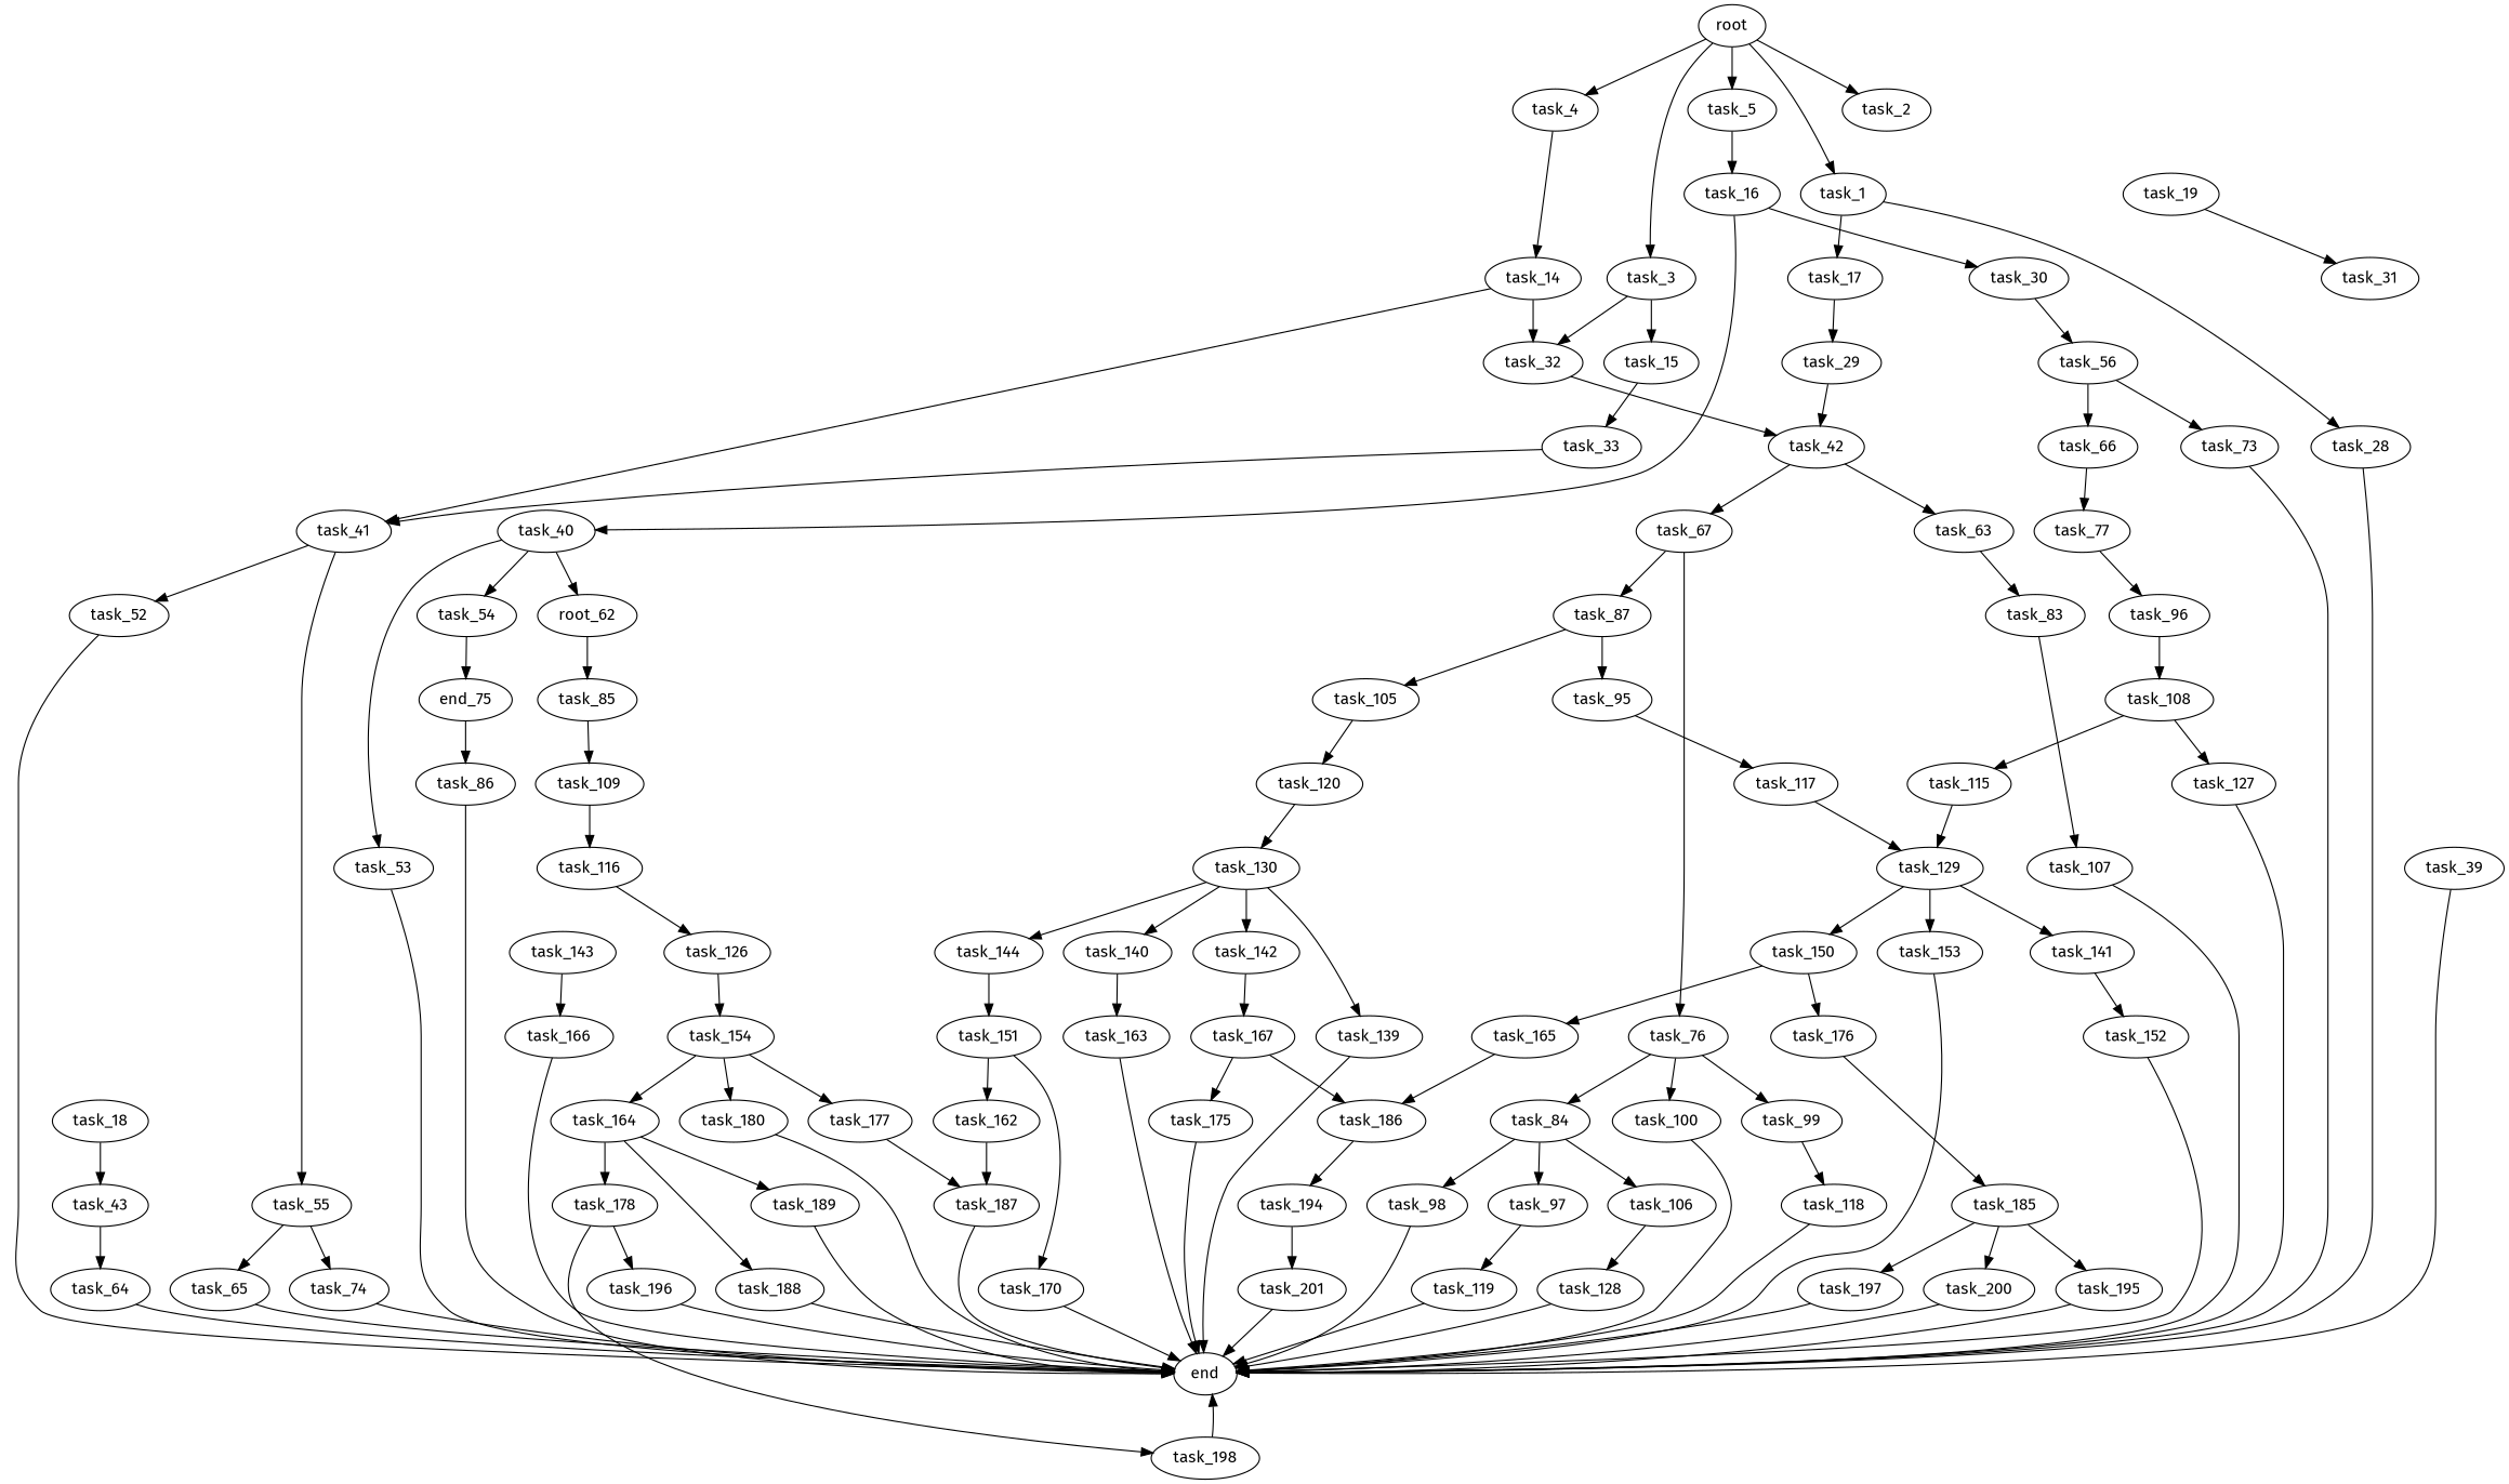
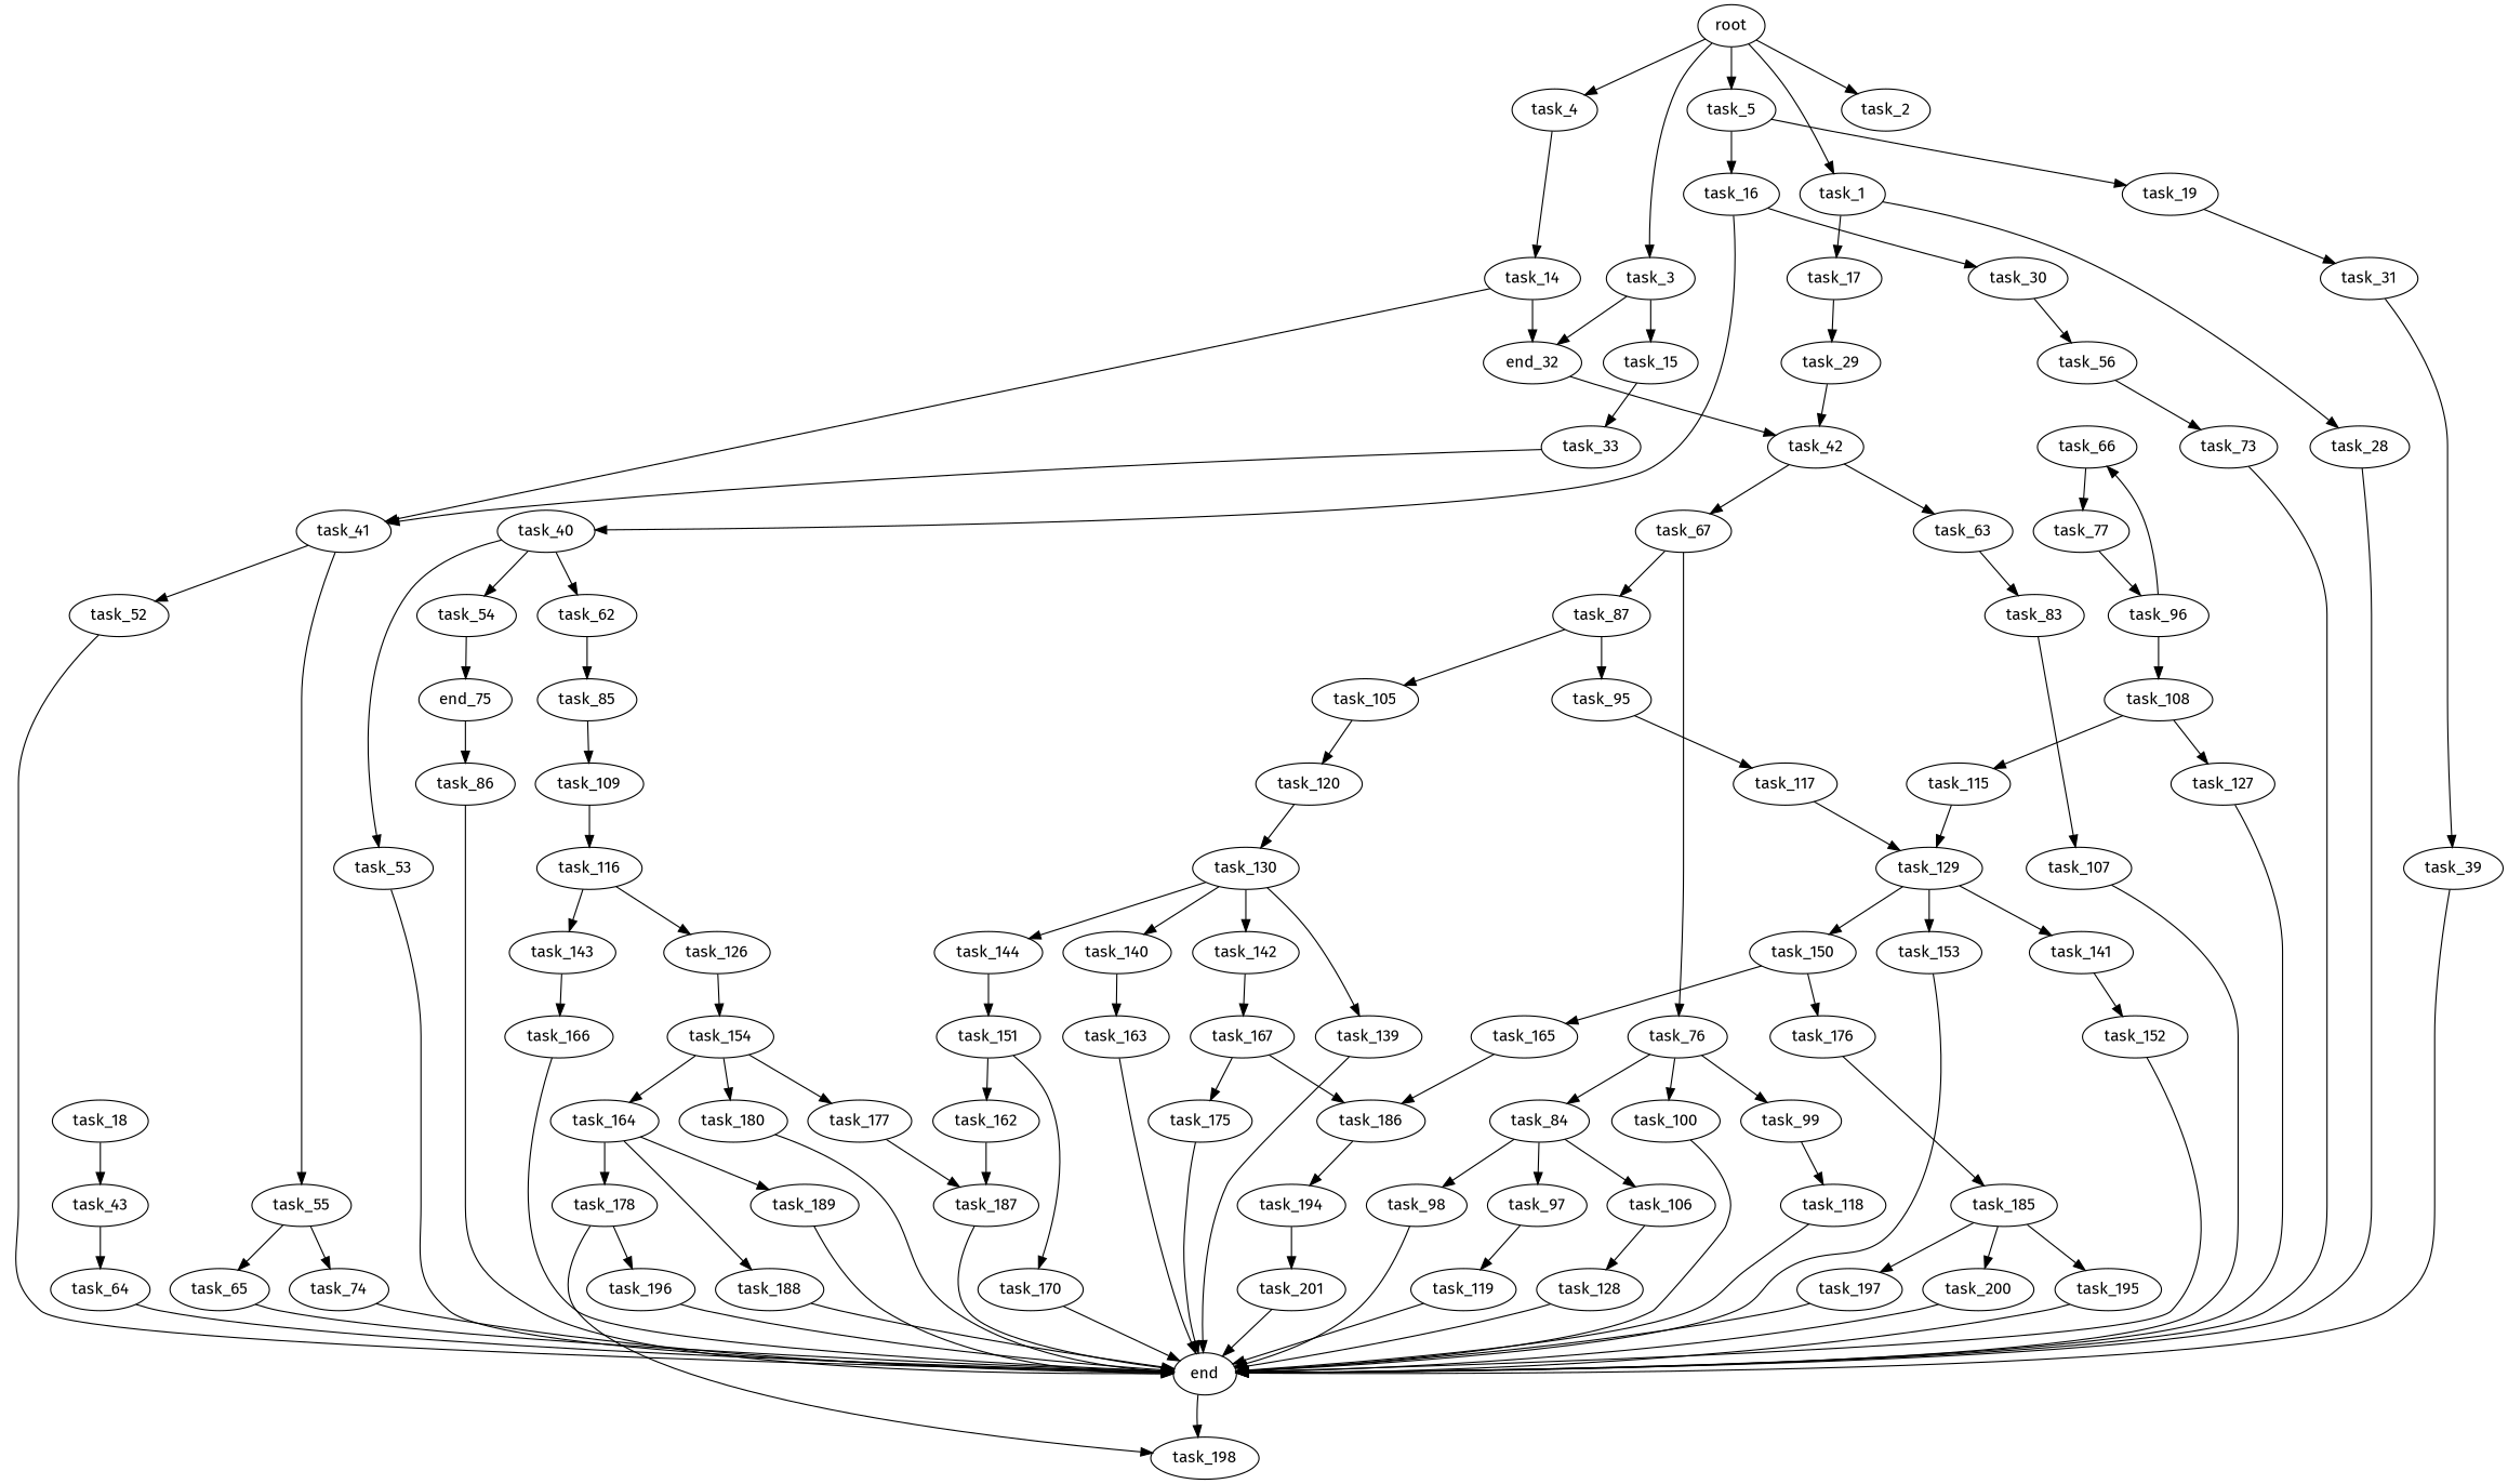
  digraph {
    fontname="Fira Sans"
    node [fontname="Fira Sans"]
    edge [fontname="Fira Sans"]
    root
    task_1
    task_2
    task_3
    task_4
    task_5
    task_17
    task_28
    task_15
-   task_32
+   task_32 [label=end_32]
    task_14
    task_16
    task_19
    task_29
    end
    task_18
    task_43
    task_33
    task_42
    task_41
    task_30
    task_40
    task_31
    task_52
    task_55
    task_56
    task_53
    task_54
-   task_62 [label=root_62]
+   task_62
    task_64
    task_39
    task_63
    task_67
    task_66
    task_73
    n36 [label=end_75]
    task_85
    task_65
    task_74
    task_83
    task_76
    task_87
    task_86
    task_77
    task_109
    task_107
    task_96
    task_84
    task_99
    task_100
    task_95
    task_105
    task_97
    task_98
    task_106
    task_118
    task_108
    task_119
    task_128
    task_116
    task_117
    task_120
    task_129
    task_115
    task_127
    task_130
    task_126
    task_143
    task_141
    task_150
    task_153
    task_154
    task_166
    task_139
    task_140
    task_142
    task_144
    task_164
    task_177
    task_180
    task_152
    task_165
    task_176
    task_163
    task_167
    task_151
    task_186
    task_175
    task_162
    n90 [label=task_170]
    task_185
    task_187
    task_178
    task_188
    task_189
    task_196
    task_198
    task_194
    task_195
    task_197
    task_200
    task_201
    root -> task_1
    root -> task_2
    root -> task_3
    root -> task_4
    root -> task_5
    task_1 -> task_17
    task_1 -> task_28
    task_3 -> task_15
    task_3 -> task_32
    task_4 -> task_14
    task_5 -> task_16
+   task_5 -> task_19
    task_17 -> task_29
    task_28 -> end
    task_15 -> task_33
    task_32 -> task_42
    task_14 -> task_32
    task_14 -> task_41
    task_16 -> task_30
    task_16 -> task_40
    task_19 -> task_31
    task_29 -> task_42
    task_18 -> task_43
    task_43 -> task_64
    task_33 -> task_41
    task_42 -> task_63
    task_42 -> task_67
    task_41 -> task_52
    task_41 -> task_55
    task_30 -> task_56
    task_40 -> task_53
    task_40 -> task_54
    task_40 -> task_62
+   task_31 -> task_39
    task_52 -> end
    task_55 -> task_65
    task_55 -> task_74
-   task_56 -> task_66
+   task_96 -> task_66
    task_56 -> task_73
    task_53 -> end
    task_54 -> n36
    task_62 -> task_85
    task_64 -> end
    task_39 -> end
    task_63 -> task_83
    task_67 -> task_76
    task_67 -> task_87
    task_66 -> task_77
    task_73 -> end
    n36 -> task_86
    task_85 -> task_109
    task_65 -> end
    task_74 -> end
    task_83 -> task_107
    task_76 -> task_84
    task_76 -> task_99
    task_76 -> task_100
    task_87 -> task_95
    task_87 -> task_105
    task_86 -> end
    task_77 -> task_96
    task_109 -> task_116
    task_107 -> end
    task_96 -> task_108
    task_84 -> task_97
    task_84 -> task_98
    task_84 -> task_106
    task_99 -> task_118
    task_100 -> end
    task_95 -> task_117
    task_105 -> task_120
    task_97 -> task_119
    task_98 -> end
    task_106 -> task_128
    task_118 -> end
    task_108 -> task_115
    task_108 -> task_127
    task_119 -> end
    task_128 -> end
    task_116 -> task_126
+   task_116 -> task_143
    task_117 -> task_129
    task_120 -> task_130
    task_129 -> task_141
    task_129 -> task_150
    task_129 -> task_153
    task_115 -> task_129
    task_127 -> end
    task_130 -> task_139
    task_130 -> task_140
    task_130 -> task_142
    task_130 -> task_144
    task_126 -> task_154
    task_143 -> task_166
    task_141 -> task_152
    task_150 -> task_165
    task_150 -> task_176
    task_153 -> end
    task_154 -> task_164
    task_154 -> task_177
    task_154 -> task_180
    task_166 -> end
    task_139 -> end
    task_140 -> task_163
    task_142 -> task_167
    task_144 -> task_151
    task_164 -> task_178
    task_164 -> task_188
    task_164 -> task_189
    task_177 -> task_187
    task_180 -> end
    task_152 -> end
    task_165 -> task_186
    task_176 -> task_185
    task_163 -> end
    task_167 -> task_186
    task_167 -> task_175
    task_151 -> task_162
    task_151 -> n90
    task_186 -> task_194
    task_175 -> end
    task_162 -> task_187
    n90 -> end
    task_185 -> task_195
    task_185 -> task_197
    task_185 -> task_200
    task_187 -> end
    task_178 -> task_196
    task_178 -> task_198
    task_188 -> end
    task_189 -> end
    task_196 -> end
-   task_198 -> end
+   end -> task_198
    task_194 -> task_201
    task_195 -> end
    task_197 -> end
    task_200 -> end
    task_201 -> end
  }
